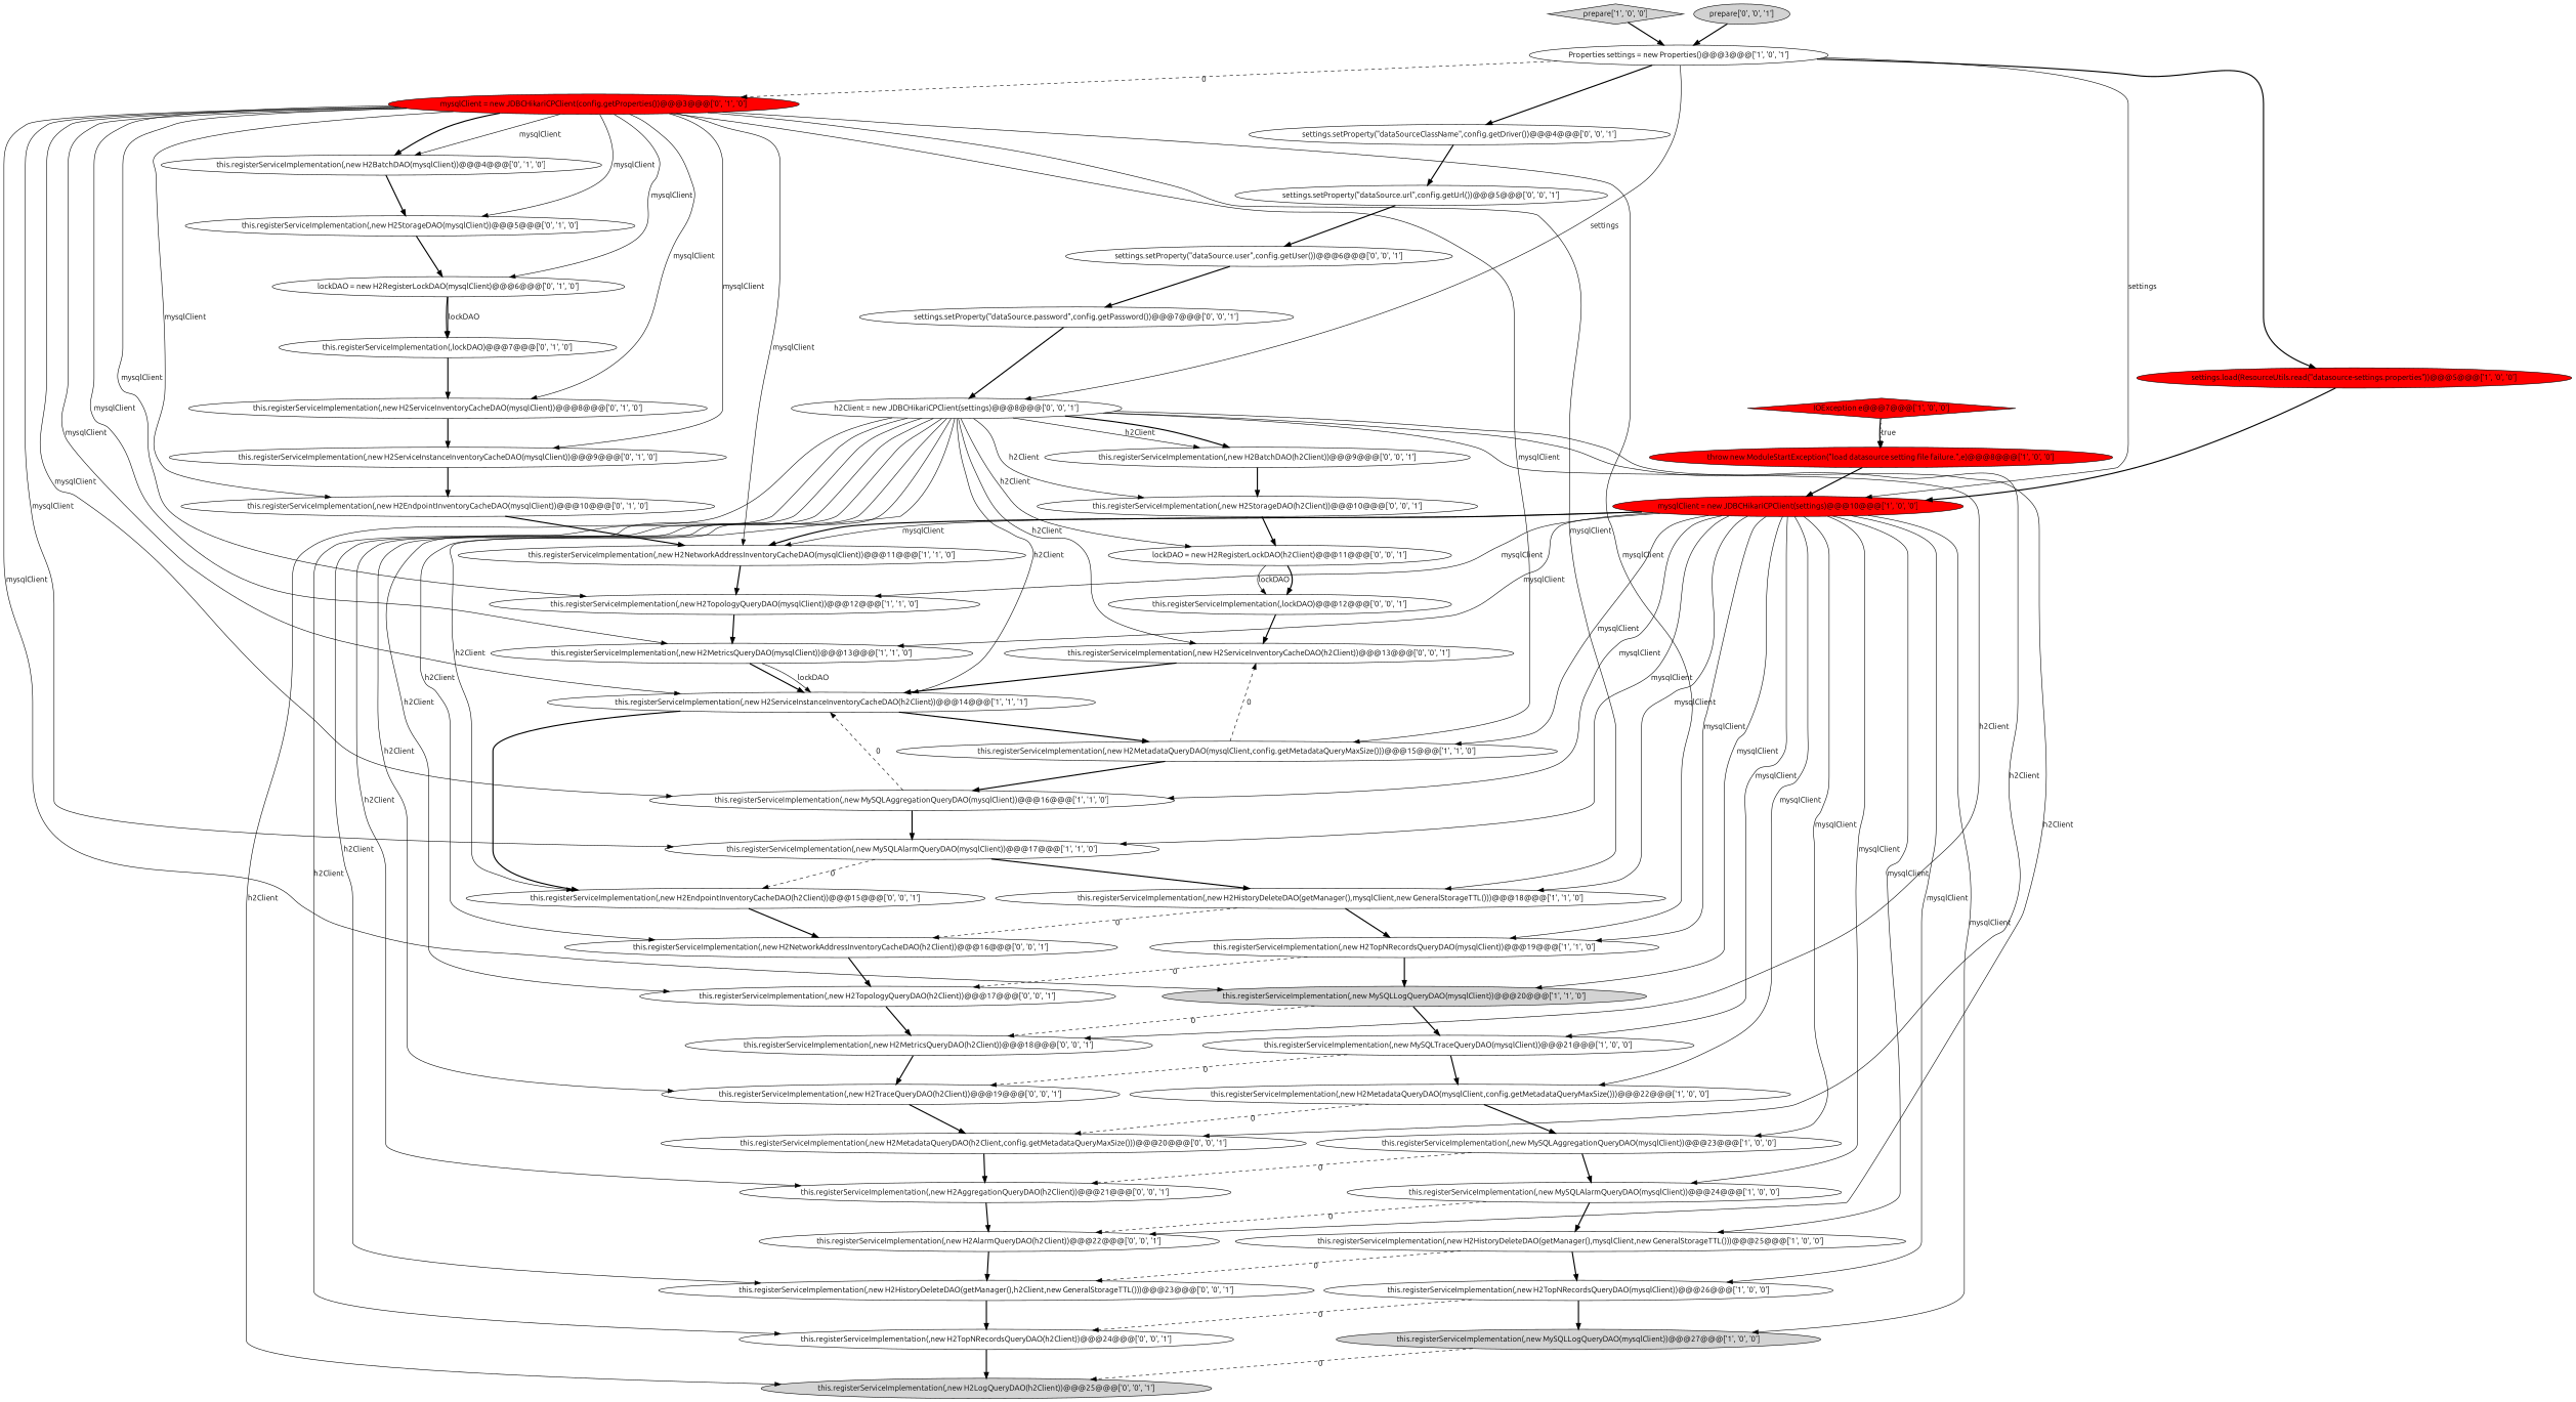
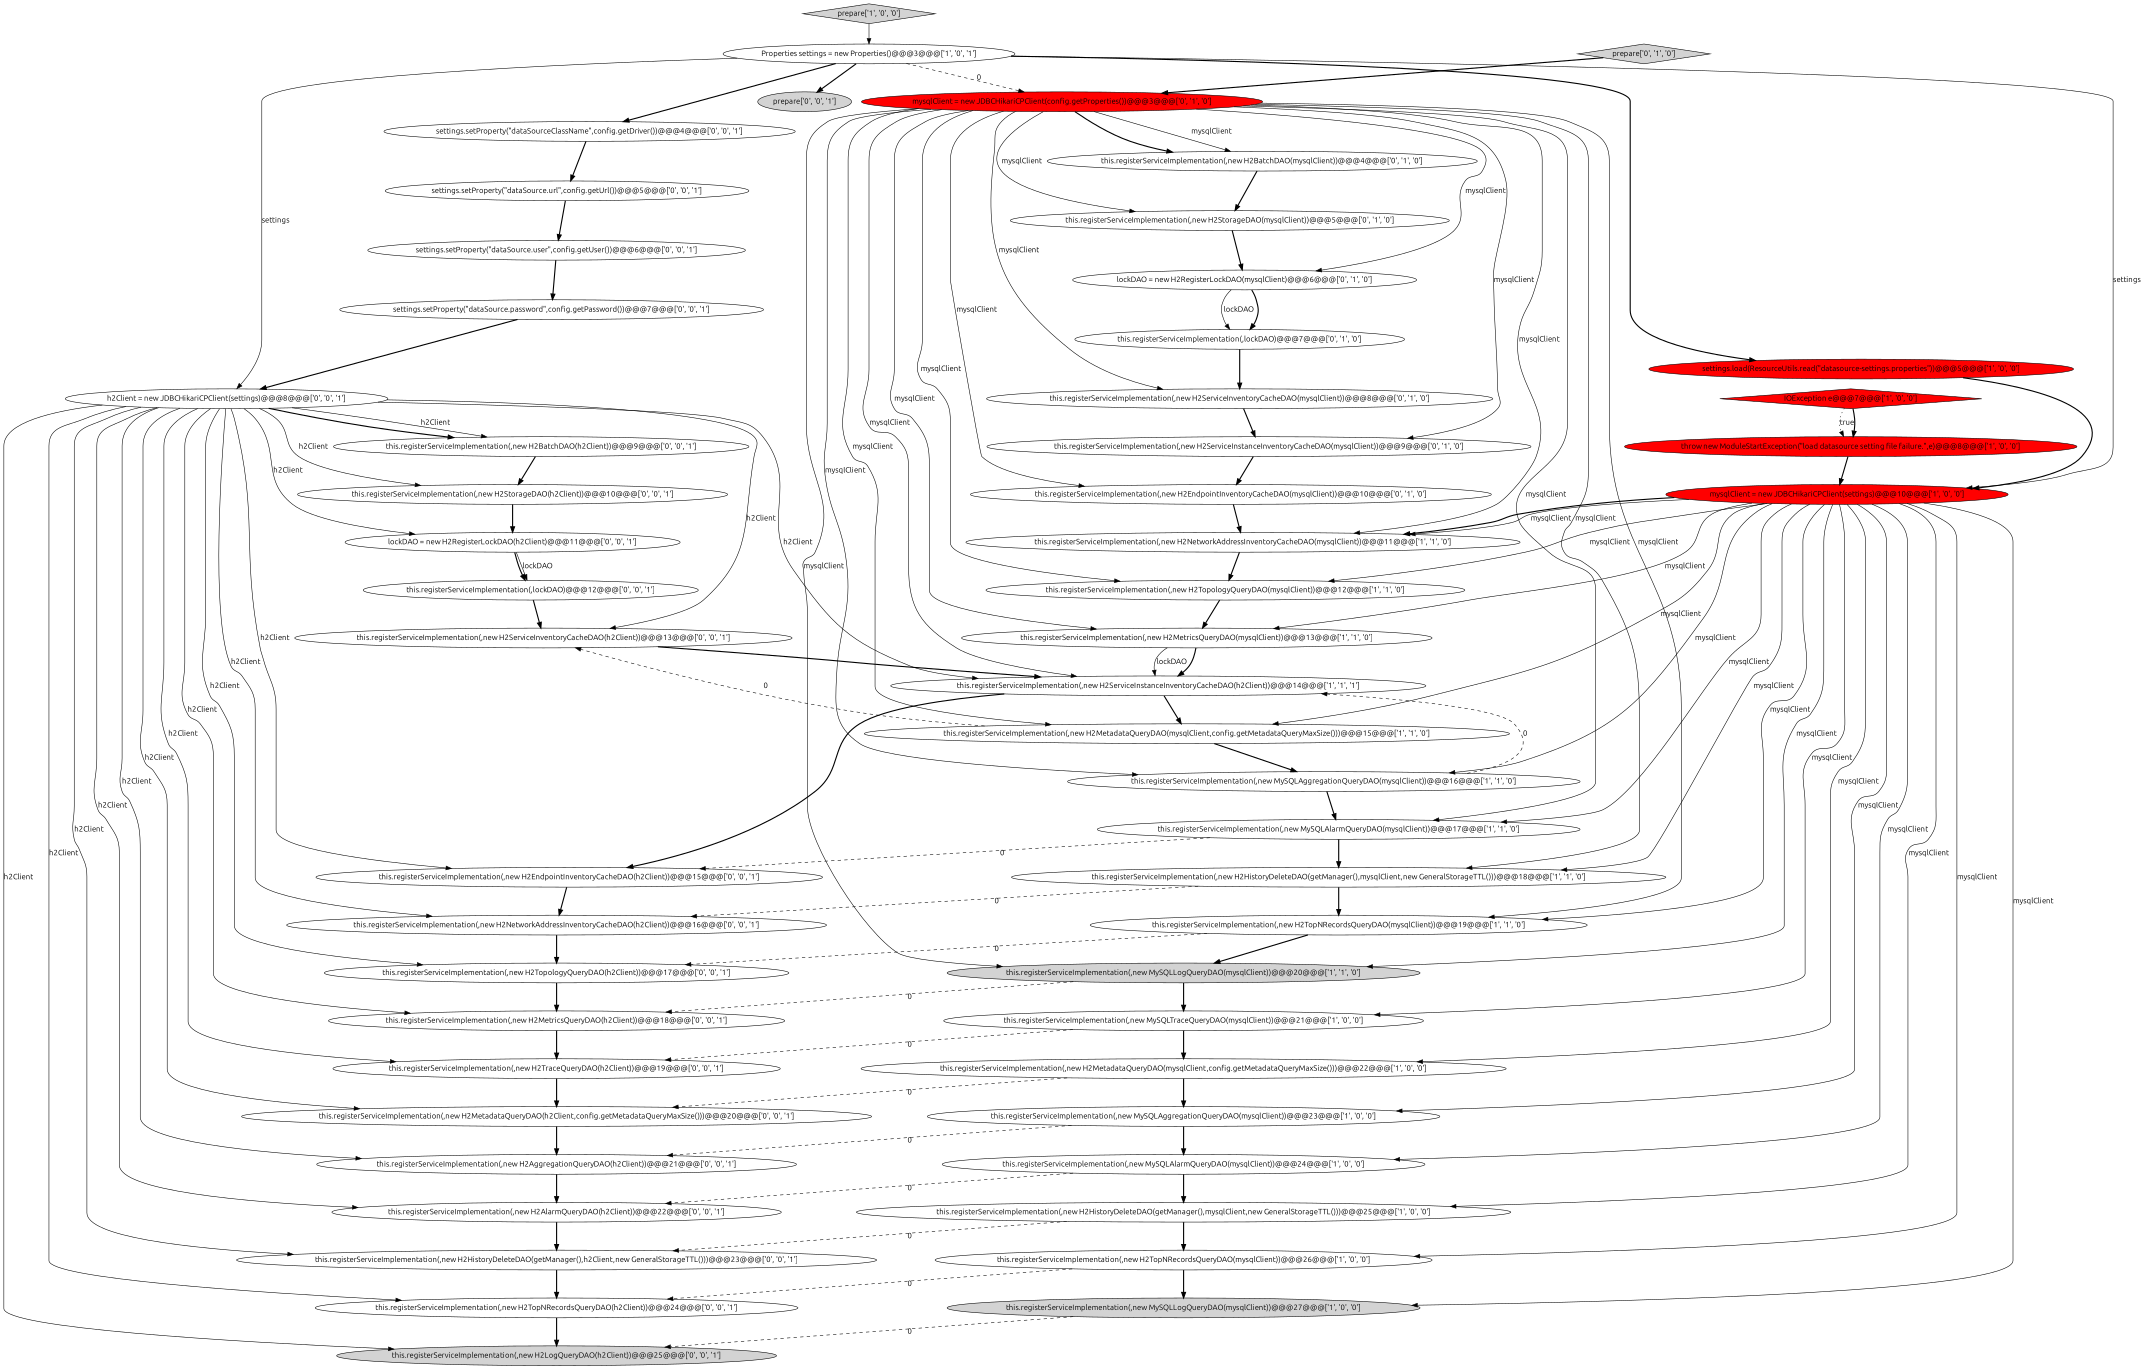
  digraph {
    fontname=Ubuntu
    node [fillcolor=white fontname=Ubuntu shape=ellipse style=filled]
    edge [fontname=Ubuntu style=bold]
    n1 [label="settings.setProperty(\"dataSourceClassName\",config.getDriver())@@@4@@@['0', '0', '1']"]
    n2 [label="settings.setProperty(\"dataSource.url\",config.getUrl())@@@5@@@['0', '0', '1']"]
    n3 [label="settings.setProperty(\"dataSource.user\",config.getUser())@@@6@@@['0', '0', '1']"]
    n4 [label="this.registerServiceImplementation(,new H2AggregationQueryDAO(h2Client))@@@21@@@['0', '0', '1']"]
    n5 [label="this.registerServiceImplementation(,new H2AlarmQueryDAO(h2Client))@@@22@@@['0', '0', '1']"]
    n6 [label="this.registerServiceImplementation(,new H2HistoryDeleteDAO(getManager(),h2Client,new GeneralStorageTTL()))@@@23@@@['0', '0', '1']"]
    n7 [label="this.registerServiceImplementation(,new H2MetadataQueryDAO(h2Client,config.getMetadataQueryMaxSize()))@@@20@@@['0', '0', '1']"]
    n8 [label="this.registerServiceImplementation(,new MySQLAlarmQueryDAO(mysqlClient))@@@24@@@['1', '0', '0']"]
    n9 [label="this.registerServiceImplementation(,new H2HistoryDeleteDAO(getManager(),mysqlClient,new GeneralStorageTTL()))@@@25@@@['1', '0', '0']"]
    n10 [label="this.registerServiceImplementation(,new H2TopNRecordsQueryDAO(mysqlClient))@@@26@@@['1', '0', '0']"]
    n11 [label="this.registerServiceImplementation(,new H2TopNRecordsQueryDAO(h2Client))@@@24@@@['0', '0', '1']"]
    n12 [fillcolor=lightgray label="this.registerServiceImplementation(,new MySQLLogQueryDAO(mysqlClient))@@@27@@@['1', '0', '0']"]
    n13 [label="this.registerServiceImplementation(,new H2ServiceInventoryCacheDAO(h2Client))@@@13@@@['0', '0', '1']"]
    n14 [label="this.registerServiceImplementation(,new H2ServiceInstanceInventoryCacheDAO(h2Client))@@@14@@@['1', '1', '1']"]
    n15 [label="this.registerServiceImplementation(,new H2EndpointInventoryCacheDAO(h2Client))@@@15@@@['0', '0', '1']"]
    n16 [label="this.registerServiceImplementation(,new H2MetadataQueryDAO(mysqlClient,config.getMetadataQueryMaxSize()))@@@15@@@['1', '1', '0']"]
    n17 [label="h2Client = new JDBCHikariCPClient(settings)@@@8@@@['0', '0', '1']"]
    n18 [label="lockDAO = new H2RegisterLockDAO(h2Client)@@@11@@@['0', '0', '1']"]
    n19 [label="this.registerServiceImplementation(,new H2MetricsQueryDAO(h2Client))@@@18@@@['0', '0', '1']"]
    n20 [label="this.registerServiceImplementation(,new H2NetworkAddressInventoryCacheDAO(h2Client))@@@16@@@['0', '0', '1']"]
    n21 [label="this.registerServiceImplementation(,new H2TopologyQueryDAO(h2Client))@@@17@@@['0', '0', '1']"]
    n22 [fillcolor=lightgray label="this.registerServiceImplementation(,new H2LogQueryDAO(h2Client))@@@25@@@['0', '0', '1']"]
    n23 [label="this.registerServiceImplementation(,new H2BatchDAO(h2Client))@@@9@@@['0', '0', '1']"]
    n24 [label="this.registerServiceImplementation(,new H2StorageDAO(h2Client))@@@10@@@['0', '0', '1']"]
    n25 [label="this.registerServiceImplementation(,new H2TraceQueryDAO(h2Client))@@@19@@@['0', '0', '1']"]
    n26 [label="this.registerServiceImplementation(,lockDAO)@@@12@@@['0', '0', '1']"]
    n27 [label="settings.setProperty(\"dataSource.password\",config.getPassword())@@@7@@@['0', '0', '1']"]
    n28 [label="this.registerServiceImplementation(,new MySQLAggregationQueryDAO(mysqlClient))@@@23@@@['1', '0', '0']"]
    n29 [label="this.registerServiceImplementation(,new H2MetricsQueryDAO(mysqlClient))@@@13@@@['1', '1', '0']"]
+   n30 [fillcolor=lightgray label="prepare['0', '1', '0']" shape=diamond]
    n31 [fillcolor=red label="mysqlClient = new JDBCHikariCPClient(config.getProperties())@@@3@@@['0', '1', '0']"]
    n32 [label="this.registerServiceImplementation(,new H2ServiceInstanceInventoryCacheDAO(mysqlClient))@@@9@@@['0', '1', '0']"]
    n33 [label="this.registerServiceImplementation(,new H2EndpointInventoryCacheDAO(mysqlClient))@@@10@@@['0', '1', '0']"]
    n34 [label="this.registerServiceImplementation(,new MySQLAggregationQueryDAO(mysqlClient))@@@16@@@['1', '1', '0']"]
    n35 [label="this.registerServiceImplementation(,new H2BatchDAO(mysqlClient))@@@4@@@['0', '1', '0']"]
    n36 [label="this.registerServiceImplementation(,new H2StorageDAO(mysqlClient))@@@5@@@['0', '1', '0']"]
    n37 [label="this.registerServiceImplementation(,new H2NetworkAddressInventoryCacheDAO(mysqlClient))@@@11@@@['1', '1', '0']"]
    n38 [label="this.registerServiceImplementation(,new H2TopologyQueryDAO(mysqlClient))@@@12@@@['1', '1', '0']"]
    n39 [label="this.registerServiceImplementation(,new H2HistoryDeleteDAO(getManager(),mysqlClient,new GeneralStorageTTL()))@@@18@@@['1', '1', '0']"]
    n40 [label="this.registerServiceImplementation(,new H2TopNRecordsQueryDAO(mysqlClient))@@@19@@@['1', '1', '0']"]
    n41 [label="this.registerServiceImplementation(,new MySQLAlarmQueryDAO(mysqlClient))@@@17@@@['1', '1', '0']"]
    n42 [fillcolor=lightgray label="this.registerServiceImplementation(,new MySQLLogQueryDAO(mysqlClient))@@@20@@@['1', '1', '0']"]
    n43 [label="lockDAO = new H2RegisterLockDAO(mysqlClient)@@@6@@@['0', '1', '0']"]
    n44 [label="this.registerServiceImplementation(,new H2ServiceInventoryCacheDAO(mysqlClient))@@@8@@@['0', '1', '0']"]
    n45 [fillcolor=lightgray label="prepare['1', '0', '0']" shape=diamond]
    n46 [label="Properties settings = new Properties()@@@3@@@['1', '0', '1']"]
    n47 [fillcolor=red label="settings.load(ResourceUtils.read(\"datasource-settings.properties\"))@@@5@@@['1', '0', '0']"]
    n48 [fillcolor=red label="mysqlClient = new JDBCHikariCPClient(settings)@@@10@@@['1', '0', '0']"]
    n49 [label="this.registerServiceImplementation(,new H2MetadataQueryDAO(mysqlClient,config.getMetadataQueryMaxSize()))@@@22@@@['1', '0', '0']"]
    n50 [label="this.registerServiceImplementation(,new MySQLTraceQueryDAO(mysqlClient))@@@21@@@['1', '0', '0']"]
    n51 [fillcolor=red label="IOException e@@@7@@@['1', '0', '0']" shape=diamond]
    n52 [fillcolor=red label="throw new ModuleStartException(\"load datasource setting file failure.\",e)@@@8@@@['1', '0', '0']"]
    n53 [fillcolor=lightgray label="prepare['0', '0', '1']"]
    n54 [label="this.registerServiceImplementation(,lockDAO)@@@7@@@['0', '1', '0']"]
    n1 -> n2
    n2 -> n3
    n3 -> n27
    n4 -> n5
    n5 -> n6
    n6 -> n11
    n7 -> n4
    n8 -> n5 [label=0 style=dashed]
    n8 -> n9
    n9 -> n6 [label=0 style=dashed]
    n9 -> n10
    n10 -> n11 [label=0 style=dashed]
    n10 -> n12
    n11 -> n22
    n12 -> n22 [label=0 style=dashed]
    n13 -> n14
    n14 -> n15
    n14 -> n16
    n15 -> n20
    n16 -> n13 [label=0 style=dashed]
    n16 -> n34
    n17 -> n4 [label=h2Client style=solid]
    n17 -> n5 [label=h2Client style=solid]
    n17 -> n6 [label=h2Client style=solid]
    n17 -> n7 [label=h2Client style=solid]
    n17 -> n11 [label=h2Client style=solid]
    n17 -> n13 [label=h2Client style=solid]
    n17 -> n14 [label=h2Client style=solid]
    n17 -> n15 [label=h2Client style=solid]
    n17 -> n18 [label=h2Client style=solid]
    n17 -> n19 [label=h2Client style=solid]
    n17 -> n20 [label=h2Client style=solid]
    n17 -> n21 [label=h2Client style=solid]
    n17 -> n22 [label=h2Client style=solid]
    n17 -> n23 [label=h2Client style=solid]
    n17 -> n23
    n17 -> n24 [label=h2Client style=solid]
    n17 -> n25 [label=h2Client style=solid]
    n18 -> n26
    n18 -> n26 [label=lockDAO style=solid]
    n19 -> n25
    n20 -> n21
    n21 -> n19
    n23 -> n24
    n24 -> n18
    n25 -> n7
    n26 -> n13
    n27 -> n17
    n28 -> n4 [label=0 style=dashed]
    n28 -> n8
    n29 -> n14
    n29 -> n14 [label=lockDAO style=solid]
+   n30 -> n31
    n31 -> n14 [label=mysqlClient style=solid]
    n31 -> n16 [label=mysqlClient style=solid]
    n31 -> n29 [label=mysqlClient style=solid]
    n31 -> n32 [label=mysqlClient style=solid]
    n31 -> n33 [label=mysqlClient style=solid]
    n31 -> n34 [label=mysqlClient style=solid]
    n31 -> n35 [label=mysqlClient style=solid]
    n31 -> n35
    n31 -> n36 [label=mysqlClient style=solid]
    n31 -> n37 [label=mysqlClient style=solid]
    n31 -> n38 [label=mysqlClient style=solid]
    n31 -> n39 [label=mysqlClient style=solid]
    n31 -> n40 [label=mysqlClient style=solid]
    n31 -> n41 [label=mysqlClient style=solid]
    n31 -> n42 [label=mysqlClient style=solid]
    n31 -> n43 [label=mysqlClient style=solid]
    n31 -> n44 [label=mysqlClient style=solid]
    n32 -> n33
    n33 -> n37
    n34 -> n14 [label=0 style=dashed]
    n34 -> n41
    n35 -> n36
    n36 -> n43
    n37 -> n38
    n38 -> n29
    n39 -> n20 [label=0 style=dashed]
    n39 -> n40
    n40 -> n21 [label=0 style=dashed]
    n40 -> n42
    n41 -> n15 [label=0 style=dashed]
    n41 -> n39
    n42 -> n19 [label=0 style=dashed]
    n42 -> n50
    n43 -> n54
    n43 -> n54 [label=lockDAO style=solid]
    n44 -> n32
-   n45 -> n46
+   n45 -> n46 [style=solid]
    n46 -> n1
    n46 -> n17 [label=settings style=solid]
    n46 -> n31 [label=0 style=dashed]
    n46 -> n47
    n46 -> n48 [label=settings style=solid]
    n47 -> n48
    n48 -> n8 [label=mysqlClient style=solid]
    n48 -> n9 [label=mysqlClient style=solid]
    n48 -> n10 [label=mysqlClient style=solid]
    n48 -> n12 [label=mysqlClient style=solid]
    n48 -> n16 [label=mysqlClient style=solid]
    n48 -> n28 [label=mysqlClient style=solid]
    n48 -> n29 [label=mysqlClient style=solid]
    n48 -> n34 [label=mysqlClient style=solid]
    n48 -> n37
    n48 -> n37 [label=mysqlClient style=solid]
    n48 -> n38 [label=mysqlClient style=solid]
    n48 -> n39 [label=mysqlClient style=solid]
    n48 -> n40 [label=mysqlClient style=solid]
    n48 -> n41 [label=mysqlClient style=solid]
    n48 -> n42 [label=mysqlClient style=solid]
    n48 -> n49 [label=mysqlClient style=solid]
    n48 -> n50 [label=mysqlClient style=solid]
    n49 -> n7 [label=0 style=dashed]
    n49 -> n28
    n50 -> n25 [label=0 style=dashed]
    n50 -> n49
    n51 -> n52 [label=true style=dotted]
    n51 -> n52
    n52 -> n48
-   n53 -> n46
+   n46 -> n53
    n54 -> n44
  }
